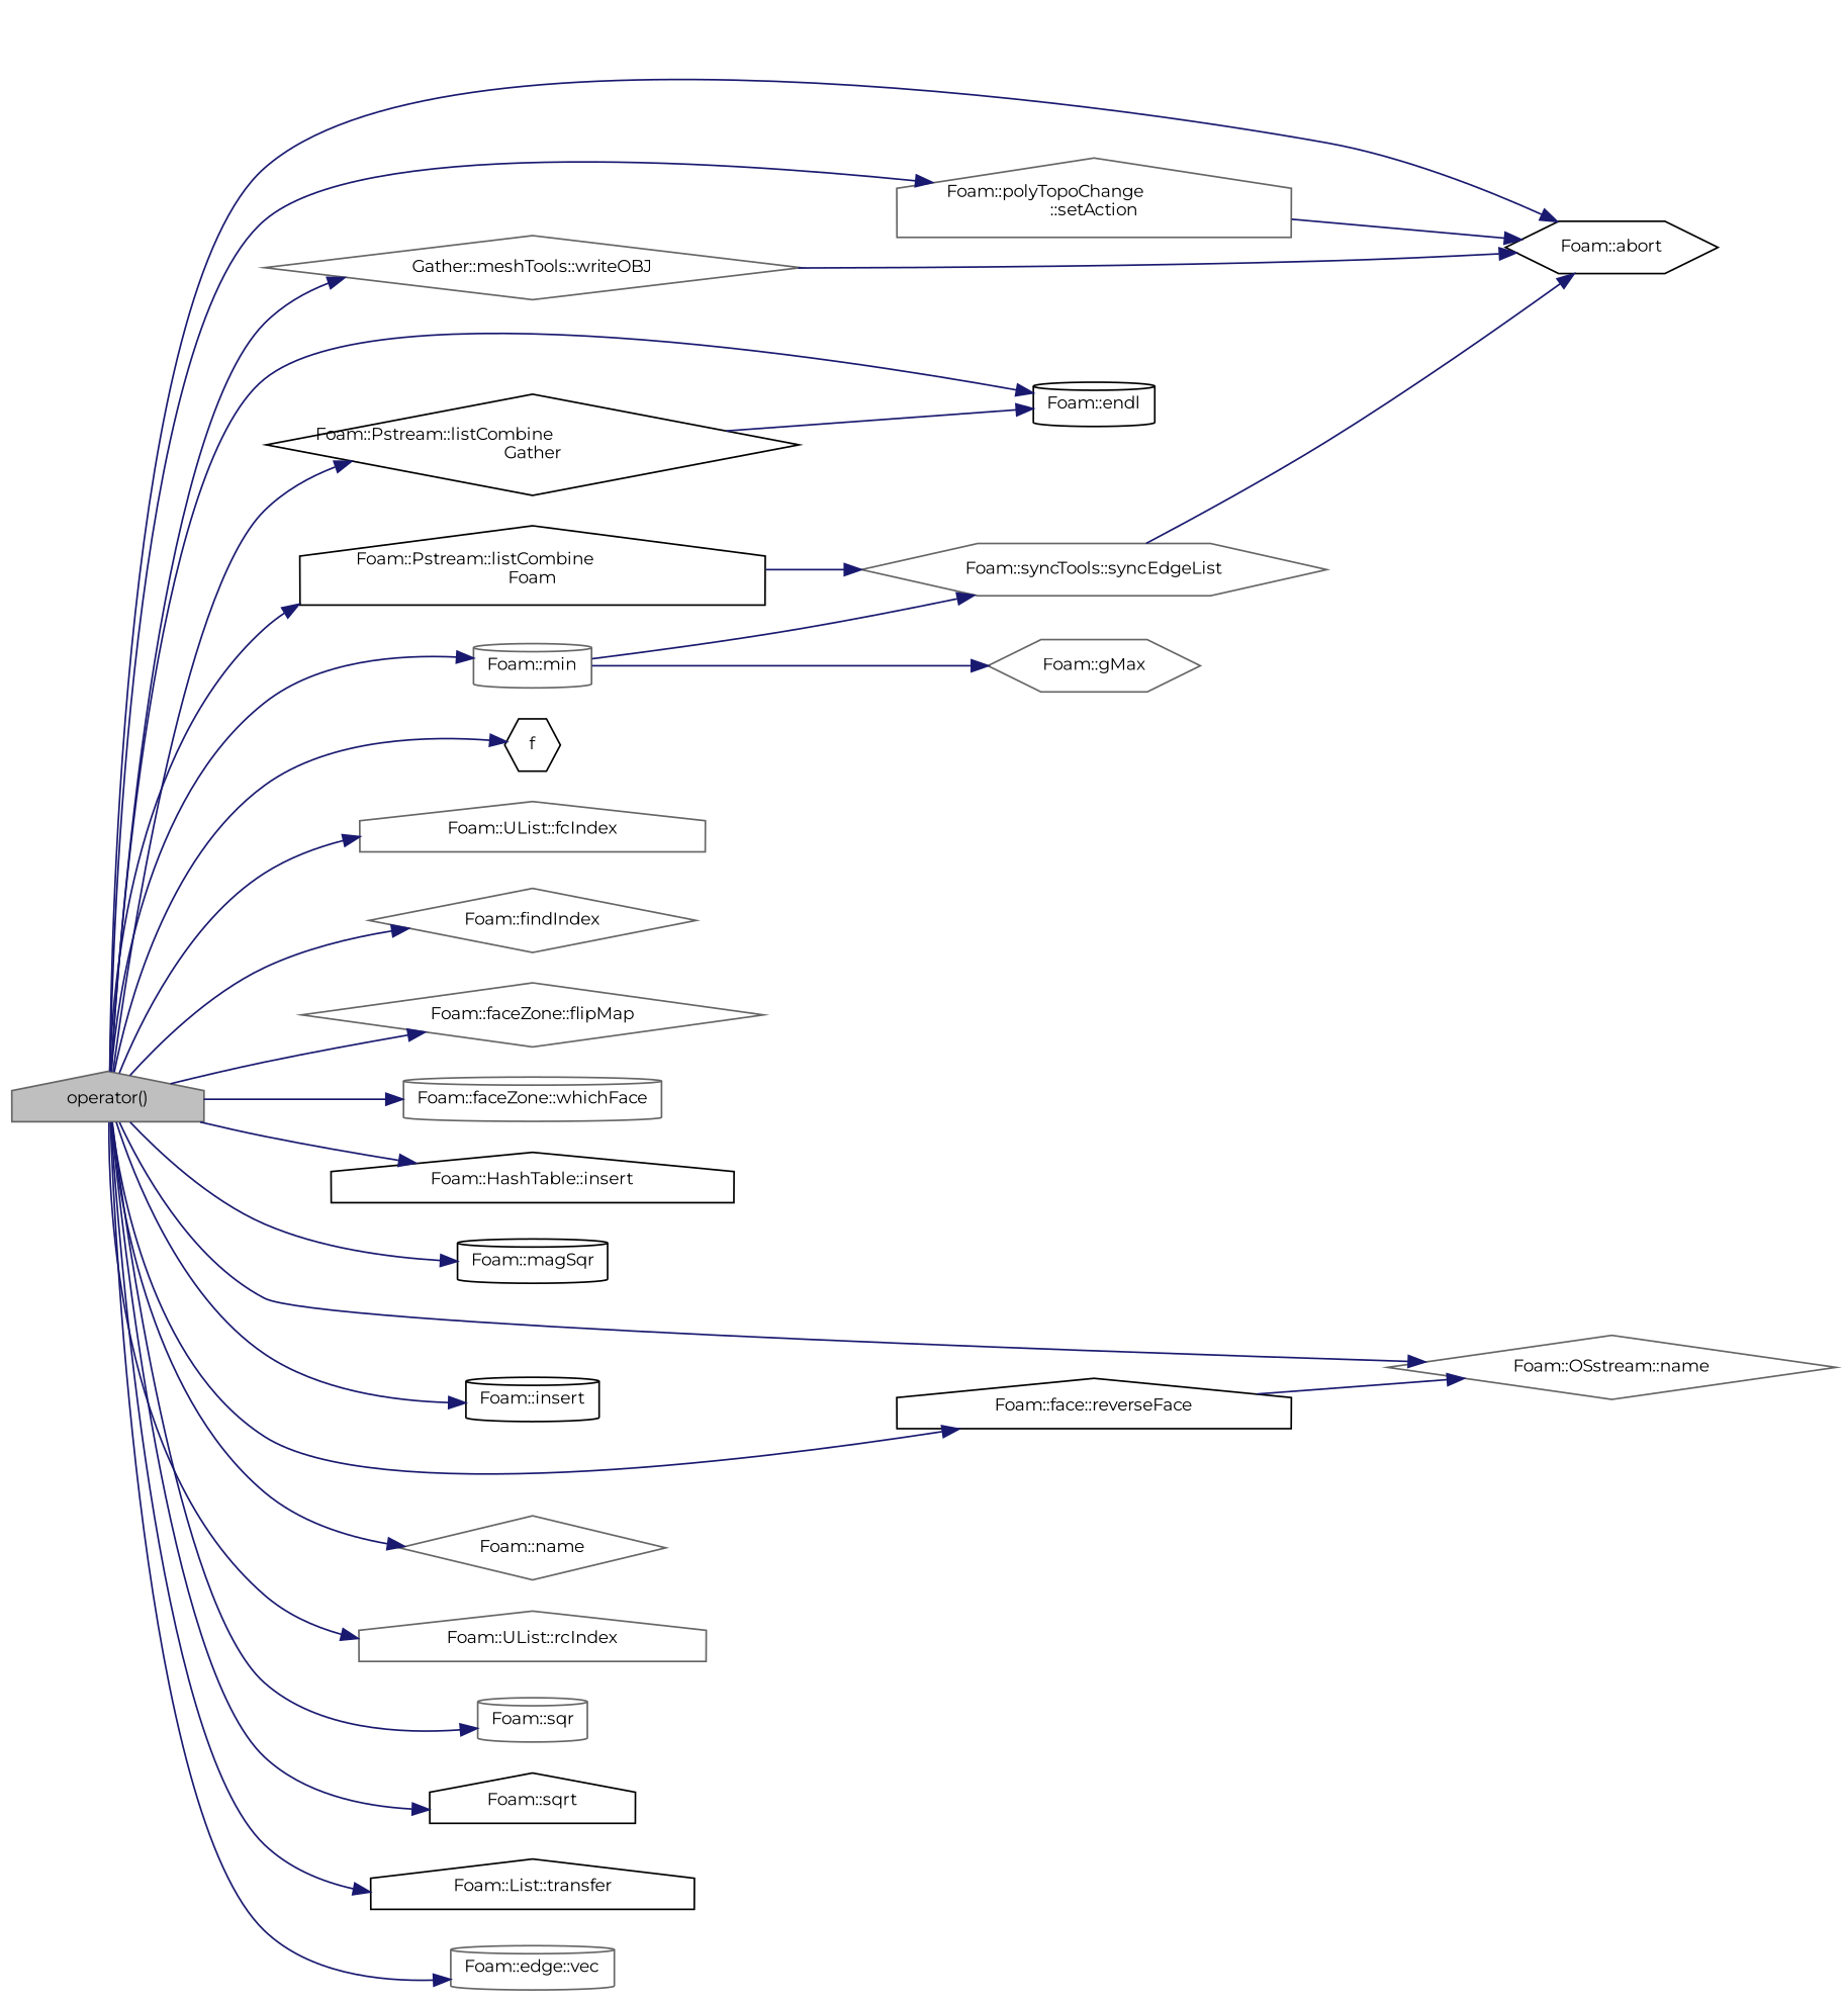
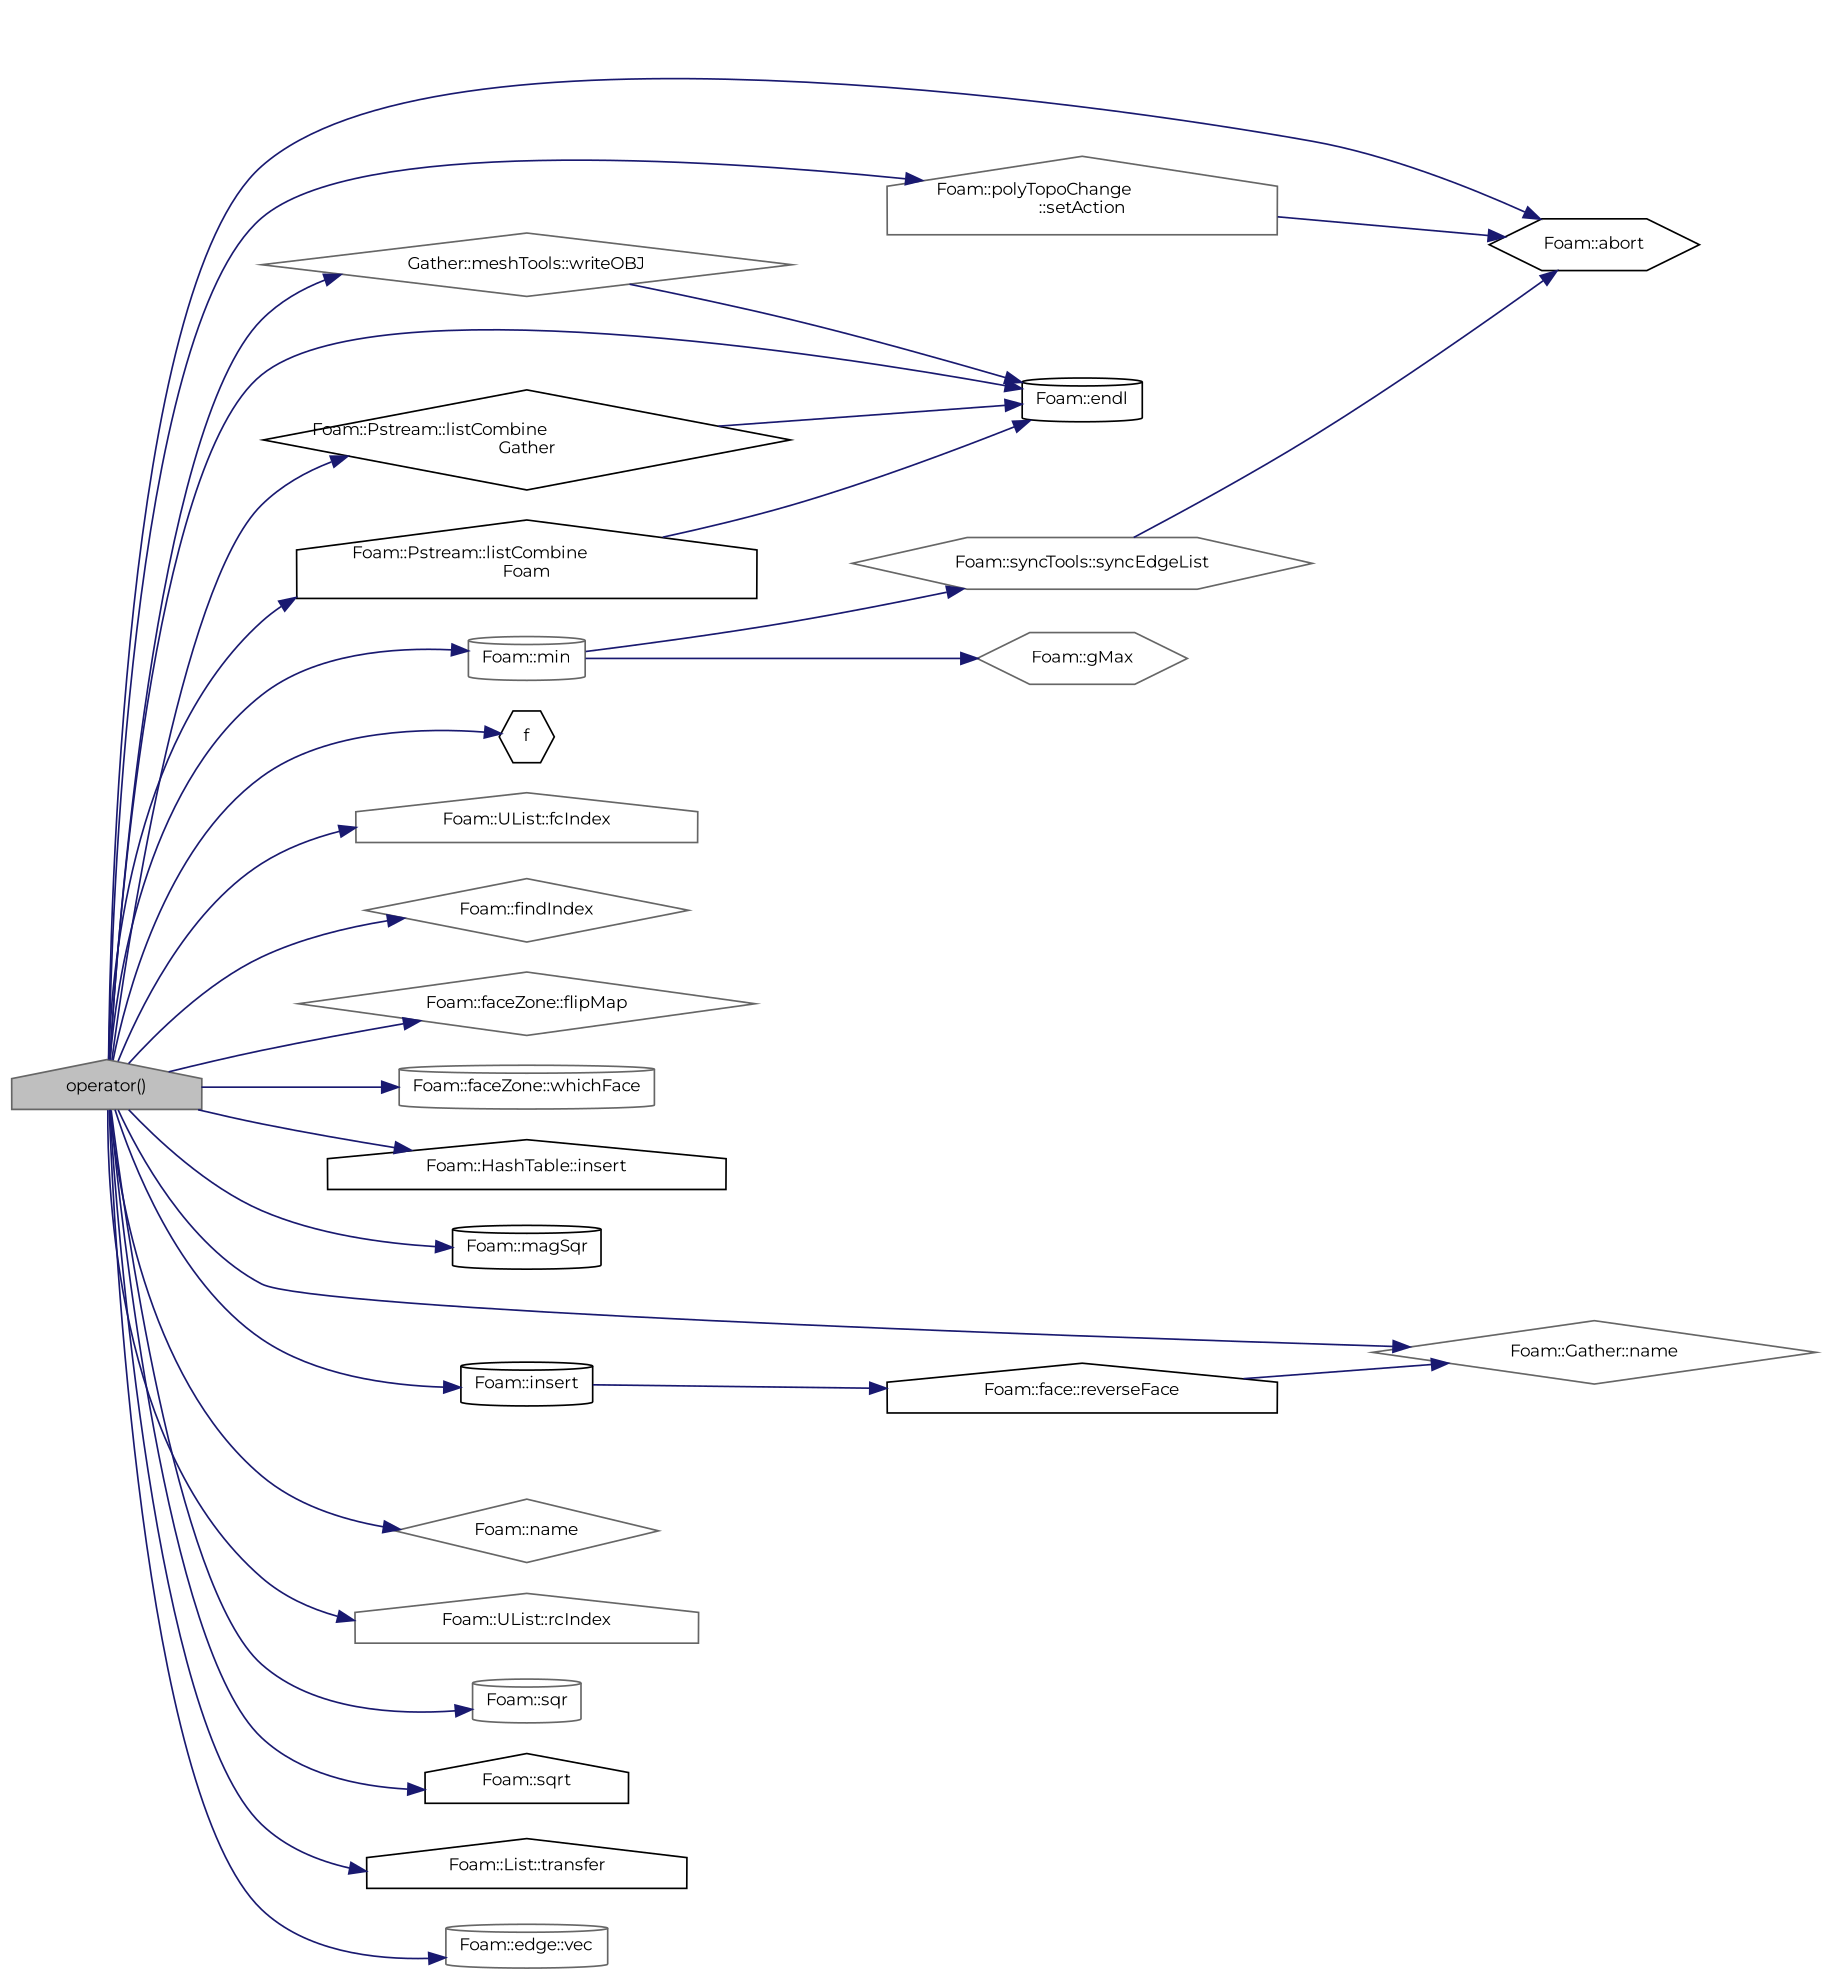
  digraph {
    fontname=Montserrat
    rankdir=LR
    node [color=gray40 fontname=Montserrat fontsize=10 shape=house]
    edge [color=midnightblue fontname=Montserrat fontsize=10 labelfontname=FreeSans labelfontsize=10 style=solid]
    n1 [fillcolor=grey75 fontcolor=black height=0.2 label="operator()" style=filled width=0.4]
    n2 [color=black height=0.2 label="Foam::abort" shape=hexagon width=0.4]
    n3 [color=black height=0.2 label="Foam::endl" shape=cylinder width=0.4]
    n4 [color=black height=0.2 label=f shape=hexagon width=0.4]
    n5 [height=0.2 label="Foam::UList::fcIndex" width=0.4]
    n6 [height=0.2 label="Foam::findIndex" shape=diamond width=0.4]
    n7 [height=0.2 label="Foam::faceZone::flipMap" shape=diamond width=0.4]
    n8 [height=0.2 label="Foam::faceZone::whichFace" shape=cylinder width=0.4]
    n9 [color=black height=0.2 label="Foam::HashTable::insert" width=0.4]
    n10 [color=black height=0.2 label="Foam::Pstream::listCombine\lGather" shape=diamond width=0.4]
    n11 [color=black height=0.2 label="Foam::Pstream::listCombine\lFoam" width=0.4]
    n12 [color=black height=0.2 label="Foam::magSqr" shape=cylinder width=0.4]
    n13 [color=black height=0.2 label="Foam::insert" shape=cylinder width=0.4]
    n14 [height=0.2 label="Foam::min" shape=cylinder width=0.4]
-   n15 [height=0.2 label="Foam::OSstream::name" shape=diamond width=0.4]
+   n15 [height=0.2 label="Foam::Gather::name" shape=diamond width=0.4]
    n16 [height=0.2 label="Foam::name" shape=diamond width=0.4]
    n17 [height=0.2 label="Foam::UList::rcIndex" width=0.4]
    n18 [color=black height=0.2 label="Foam::face::reverseFace" width=0.4]
    n19 [height=0.2 label="Foam::polyTopoChange\l::setAction" width=0.4]
    n20 [height=0.2 label="Foam::sqr" shape=cylinder width=0.4]
    n21 [color=black height=0.2 label="Foam::sqrt" width=0.4]
    n22 [color=black height=0.2 label="Foam::List::transfer" width=0.4]
    n23 [height=0.2 label="Foam::edge::vec" shape=cylinder width=0.4]
    n24 [height=0.2 label="Gather::meshTools::writeOBJ" shape=diamond width=0.4]
    n25 [height=0.2 label="Foam::gMax" shape=hexagon width=0.4]
    n26 [height=0.2 label="Foam::syncTools::syncEdgeList" shape=hexagon width=0.4]
    n1 -> n2
    n1 -> n3
    n1 -> n4
    n1 -> n5
    n1 -> n6
    n1 -> n7
    n1 -> n8
    n1 -> n9
    n1 -> n10
    n1 -> n11
    n1 -> n12
    n1 -> n13
    n1 -> n14
    n1 -> n15
    n1 -> n16
    n1 -> n17
-   n1 -> n18
+   n13 -> n18
    n1 -> n19
    n1 -> n20
    n1 -> n21
    n1 -> n22
    n1 -> n23
    n1 -> n24
    n10 -> n3
-   n11 -> n26
+   n11 -> n3
    n14 -> n25
    n14 -> n26
    n18 -> n15
    n19 -> n2
-   n24 -> n2
+   n24 -> n3
    n26 -> n2
  }
